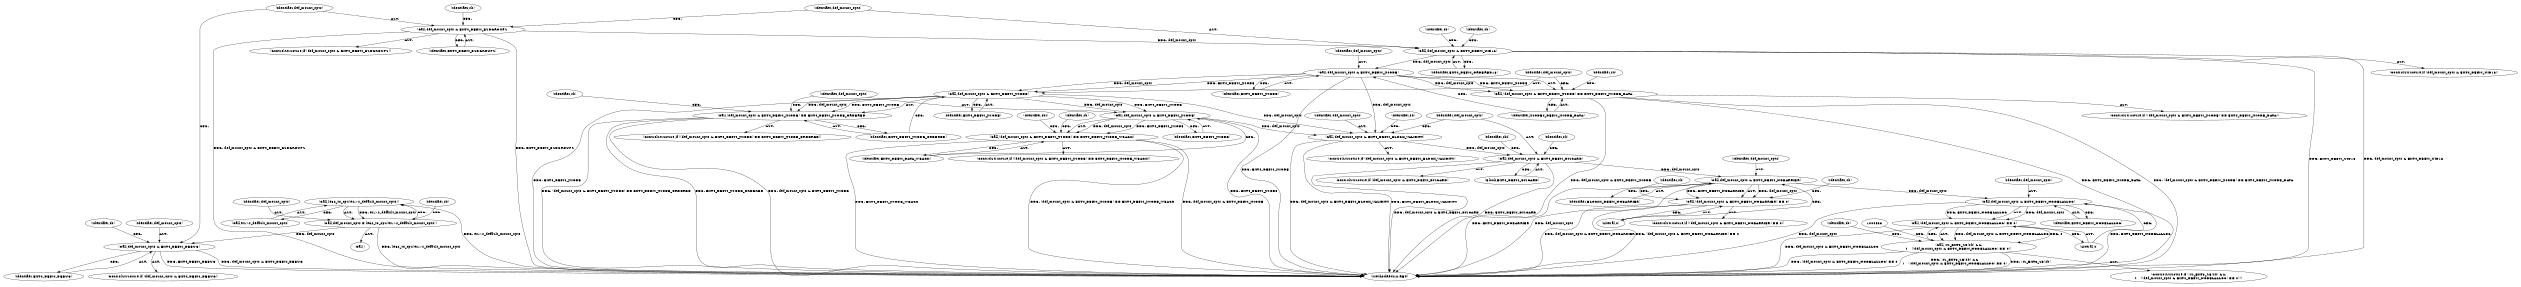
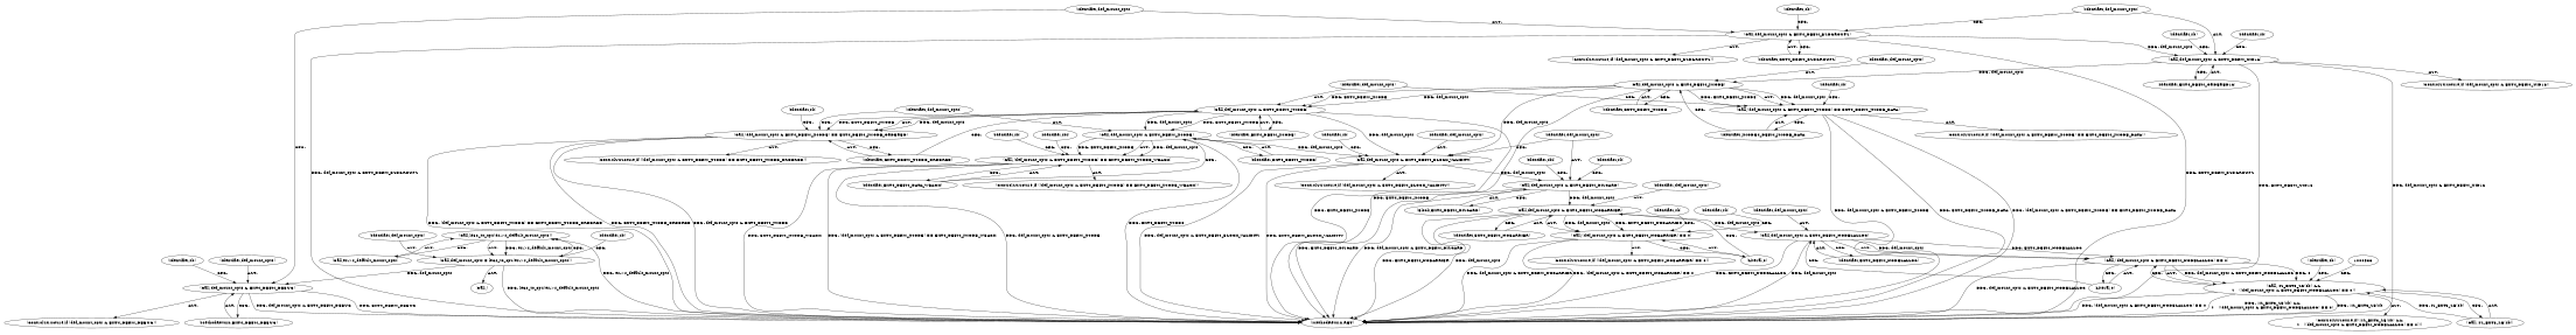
  digraph {
    n1 [label="(Call,le32_to_cpu(es->s_default_mount_opts))"]
    n2 [label="(Call,def_mount_opts = le32_to_cpu(es->s_default_mount_opts))"]
    n3 [label="(Call,es->s_default_mount_opts)"]
    n4 [label="(MethodReturn,RET)"]
    n5 [label="(Call,def_mount_opts & EXT4_DEFM_DEBUG)"]
    n6 [label="(Call,)"]
    n7 [label="(ControlStructure,if (def_mount_opts & EXT4_DEFM_DEBUG))"]
-   n8 [label="(Identifier,EXT4_DEFM_DEBUG)"]
+   n8 [label="(MethodReturn,EXT4_DEFM_DEBUG)"]
    n9 [label="(Call,def_mount_opts & EXT4_DEFM_BSDGROUPS)"]
    n10 [label="(Call,def_mount_opts & EXT4_DEFM_UID16)"]
    n11 [label="(ControlStructure,if (def_mount_opts & EXT4_DEFM_BSDGROUPS))"]
    n12 [label="(Identifier,EXT4_DEFM_BSDGROUPS)"]
    n13 [label="(Call,def_mount_opts & EXT4_DEFM_JMODE)"]
    n14 [label="(ControlStructure,if (def_mount_opts & EXT4_DEFM_UID16))"]
    n15 [label="(Identifier,EXT4_DEFM_ORDERED16)"]
    n16 [label="(Call,(def_mount_opts & EXT4_DEFM_JMODE) == EXT4_DEFM_JMODE_DATA)"]
    n17 [label="(Call,def_mount_opts & EXT4_DEFM_JMODE)"]
    n18 [label="(Call,def_mount_opts & EXT4_DEFM_BLOCK_VALIDITY)"]
    n19 [label="(Identifier,EXT4_DEFM_JMODE)"]
    n20 [label="(ControlStructure,if ((def_mount_opts & EXT4_DEFM_JMODE) == EXT4_DEFM_JMODE_DATA))"]
    n21 [label="(Identifier,JMODE4_DEFM_JMODE_DATA)"]
    n22 [label="(Call,(def_mount_opts & EXT4_DEFM_JMODE) == EXT4_DEFM_JMODE_ORDERED)"]
    n23 [label="(Call,def_mount_opts & EXT4_DEFM_JMODE)"]
    n24 [label="(Identifier,EXT4_DEFM_JMODE)"]
    n25 [label="(Call,def_mount_opts & EXT4_DEFM_DISCARD)"]
    n26 [label="(ControlStructure,if (def_mount_opts & EXT4_DEFM_BLOCK_VALIDITY))"]
    n27 [label="(ControlStructure,if ((def_mount_opts & EXT4_DEFM_JMODE) == EXT4_DEFM_JMODE_ORDERED))"]
    n28 [label="(Identifier,EXT4_DEFM_JMODE_ORDERED)"]
    n29 [label="(Call,(def_mount_opts & EXT4_DEFM_JMODE) == EXT4_DEFM_JMODE_WBACK)"]
    n30 [label="(Identifier,EXT4_DEFM_JMODE)"]
    n31 [label="(Identifier,EXT4_DEFM_DATA_WBACK)"]
    n32 [label="(ControlStructure,if ((def_mount_opts & EXT4_DEFM_JMODE) == EXT4_DEFM_JMODE_WBACK))"]
    n33 [label="(Call,def_mount_opts & EXT4_DEFM_NOBARRIER)"]
-   n34 [label="(ControlStructure,if (def_mount_opts & EXT4_DEFM_DISCARD))"]
    n35 [label="(Block,EXT4_DEFM_DISCARD)"]
    n36 [label="(Call,(def_mount_opts & EXT4_DEFM_NOBARRIER) == 0)"]
    n37 [label="(Call,def_mount_opts & EXT4_DEFM_NODELALLOC)"]
-   n38 [label="(Identifier,BLOCK4_DEFM_NOBARRIER)"]
+   n38 [label="(Identifier,EXT4_DEFM_NOBARRIER)"]
    n39 [label="(Literal,0)"]
    n40 [label="(ControlStructure,if ((def_mount_opts & EXT4_DEFM_NOBARRIER) == 0))"]
    n41 [label="(Call,(def_mount_opts & EXT4_DEFM_NODELALLOC) == 0)"]
    n42 [label="(Identifier,EXT4_DEFM_NODELALLOC)"]
    n43 [label="(Call,!IS_EXT3_SB(sb) &&\n\t    ((def_mount_opts & EXT4_DEFM_NODELALLOC) == 0))"]
    n44 [label="(Literal,0)"]
    n45 [label="(ControlStructure,if (!IS_EXT3_SB(sb) &&\n\t    ((def_mount_opts & EXT4_DEFM_NODELALLOC) == 0)))"]
+   n46 [label="(Call,!IS_EXT3_SB(sb))"]
    n47 [label="(Identifier,def_mount_opts)"]
    n48 [label="(Identifier,sbi)"]
    n49 [label="(Identifier,sb)"]
    n50 [label="(Identifier,sb)"]
    n51 [label="(Identifier,sb)"]
    n52 [label="(Identifier,sb)"]
    n53 [label="(Identifier,def_mount_opts)"]
    n54 [label="(Identifier,def_mount_opts)"]
    n55 [label="(Identifier,def_mount_opts)"]
    n56 [label="(Identifier,sb)"]
    n57 [label="(Identifier,def_mount_opts)"]
    n58 [label="(Identifier,sb)"]
    n59 [label="(Identifier,def_mount_opts)"]
    n60 [label="(Identifier,sb)"]
    n61 [label="(Identifier,sb)"]
    n62 [label="(Identifier,def_mount_opts)"]
    n63 [label="(Identifier,sbi)"]
    n64 [label="(Identifier,sb)"]
    n65 [label="(Identifier,sb)"]
    n66 [label="(Identifier,sb)"]
    n67 [label="(Identifier,sb)"]
    n68 [label="(Identifier,def_mount_opts)"]
    n69 [label="(Identifier,def_mount_opts)"]
    n70 [label="(Identifier,def_mount_opts)"]
    n71 [label="(Identifier,def_mount_opts)"]
    n72 [label="(Identifier,sb)"]
    1000533
    n1 -> n2 [label="AST: "]
    n1 -> n2 [label="DDG: es->s_default_mount_opts"]
    n1 -> n3 [label="CFG: "]
    n2 -> n1 [label="CFG: "]
    n2 -> n4 [label="DDG: le32_to_cpu(es->s_default_mount_opts)"]
    n2 -> n5 [label="DDG: def_mount_opts"]
    n2 -> n6 [label="AST: "]
    n3 -> n1 [label="AST: "]
    n4 -> n1 [label="DDG: es->s_default_mount_opts"]
    n5 -> n4 [label="DDG: EXT4_DEFM_DEBUG"]
    n5 -> n4 [label="DDG: def_mount_opts & EXT4_DEFM_DEBUG"]
    n5 -> n7 [label="AST: "]
    n5 -> n8 [label="CFG: "]
    n8 -> n5 [label="AST: "]
    n9 -> n4 [label="DDG: EXT4_DEFM_BSDGROUPS"]
    n9 -> n4 [label="DDG: def_mount_opts & EXT4_DEFM_BSDGROUPS"]
    n9 -> n10 [label="DDG: def_mount_opts"]
    n9 -> n11 [label="AST: "]
    n9 -> n12 [label="CFG: "]
    n10 -> n4 [label="DDG: EXT4_DEFM_UID16"]
    n10 -> n4 [label="DDG: def_mount_opts & EXT4_DEFM_UID16"]
    n10 -> n13 [label="DDG: def_mount_opts"]
    n10 -> n14 [label="AST: "]
    n10 -> n15 [label="CFG: "]
    n12 -> n9 [label="AST: "]
    n13 -> n4 [label="DDG: EXT4_DEFM_JMODE"]
    n13 -> n16 [label="AST: "]
    n13 -> n16 [label="DDG: def_mount_opts"]
    n13 -> n16 [label="DDG: EXT4_DEFM_JMODE"]
    n13 -> n17 [label="DDG: def_mount_opts"]
    n13 -> n17 [label="DDG: EXT4_DEFM_JMODE"]
    n13 -> n18 [label="DDG: def_mount_opts"]
    n13 -> n19 [label="CFG: "]
    n15 -> n10 [label="AST: "]
    n16 -> n4 [label="DDG: def_mount_opts & EXT4_DEFM_JMODE"]
    n16 -> n4 [label="DDG: EXT4_DEFM_JMODE_DATA"]
    n16 -> n4 [label="DDG: (def_mount_opts & EXT4_DEFM_JMODE) == EXT4_DEFM_JMODE_DATA"]
    n16 -> n20 [label="AST: "]
    n16 -> n21 [label="CFG: "]
    n17 -> n4 [label="DDG: EXT4_DEFM_JMODE"]
    n17 -> n18 [label="DDG: def_mount_opts"]
    n17 -> n22 [label="AST: "]
    n17 -> n22 [label="DDG: def_mount_opts"]
    n17 -> n22 [label="DDG: EXT4_DEFM_JMODE"]
    n17 -> n23 [label="DDG: def_mount_opts"]
    n17 -> n23 [label="DDG: EXT4_DEFM_JMODE"]
    n17 -> n24 [label="CFG: "]
    n18 -> n4 [label="DDG: def_mount_opts & EXT4_DEFM_BLOCK_VALIDITY"]
    n18 -> n4 [label="DDG: EXT4_DEFM_BLOCK_VALIDITY"]
    n18 -> n25 [label="DDG: def_mount_opts"]
    n18 -> n26 [label="AST: "]
    n19 -> n13 [label="AST: "]
    n21 -> n13 [label="CFG: "]
    n21 -> n16 [label="AST: "]
    n22 -> n4 [label="DDG: def_mount_opts & EXT4_DEFM_JMODE"]
    n22 -> n4 [label="DDG: (def_mount_opts & EXT4_DEFM_JMODE) == EXT4_DEFM_JMODE_ORDERED"]
    n22 -> n4 [label="DDG: EXT4_DEFM_JMODE_ORDERED"]
    n22 -> n27 [label="AST: "]
    n22 -> n28 [label="CFG: "]
    n23 -> n4 [label="DDG: EXT4_DEFM_JMODE"]
    n23 -> n18 [label="DDG: def_mount_opts"]
    n23 -> n29 [label="AST: "]
    n23 -> n29 [label="DDG: def_mount_opts"]
    n23 -> n29 [label="DDG: EXT4_DEFM_JMODE"]
    n23 -> n30 [label="CFG: "]
    n24 -> n17 [label="AST: "]
    n25 -> n4 [label="DDG: def_mount_opts & EXT4_DEFM_DISCARD"]
    n25 -> n4 [label="DDG: EXT4_DEFM_DISCARD"]
    n25 -> n33 [label="DDG: def_mount_opts"]
-   n25 -> n34 [label="AST: "]
    n25 -> n35 [label="CFG: "]
    n28 -> n17 [label="CFG: "]
    n28 -> n22 [label="AST: "]
    n29 -> n4 [label="DDG: EXT4_DEFM_JMODE_WBACK"]
    n29 -> n4 [label="DDG: (def_mount_opts & EXT4_DEFM_JMODE) == EXT4_DEFM_JMODE_WBACK"]
    n29 -> n4 [label="DDG: def_mount_opts & EXT4_DEFM_JMODE"]
    n29 -> n31 [label="CFG: "]
    n29 -> n32 [label="AST: "]
    n30 -> n23 [label="AST: "]
    n31 -> n23 [label="CFG: "]
    n31 -> n29 [label="AST: "]
    n33 -> n4 [label="DDG: EXT4_DEFM_NOBARRIER"]
    n33 -> n4 [label="DDG: def_mount_opts"]
    n33 -> n36 [label="AST: "]
    n33 -> n36 [label="DDG: def_mount_opts"]
    n33 -> n36 [label="DDG: EXT4_DEFM_NOBARRIER"]
    n33 -> n37 [label="DDG: def_mount_opts"]
    n33 -> n38 [label="CFG: "]
    n35 -> n25 [label="AST: "]
    n36 -> n4 [label="DDG: def_mount_opts & EXT4_DEFM_NOBARRIER"]
    n36 -> n4 [label="DDG: (def_mount_opts & EXT4_DEFM_NOBARRIER) == 0"]
    n36 -> n39 [label="CFG: "]
    n36 -> n40 [label="AST: "]
    n37 -> n4 [label="DDG: EXT4_DEFM_NODELALLOC"]
    n37 -> n4 [label="DDG: def_mount_opts"]
    n37 -> n41 [label="AST: "]
    n37 -> n41 [label="DDG: def_mount_opts"]
    n37 -> n41 [label="DDG: EXT4_DEFM_NODELALLOC"]
    n37 -> n42 [label="CFG: "]
    n38 -> n33 [label="AST: "]
    n39 -> n33 [label="CFG: "]
    n39 -> n36 [label="AST: "]
    n41 -> n4 [label="DDG: def_mount_opts & EXT4_DEFM_NODELALLOC"]
    n41 -> n43 [label="AST: "]
    n41 -> n43 [label="DDG: def_mount_opts & EXT4_DEFM_NODELALLOC"]
    n41 -> n43 [label="DDG: 0"]
    n41 -> n44 [label="CFG: "]
    n42 -> n37 [label="AST: "]
    n43 -> n4 [label="DDG: !IS_EXT3_SB(sb)"]
    n43 -> n4 [label="DDG: (def_mount_opts & EXT4_DEFM_NODELALLOC) == 0"]
    n43 -> n4 [label="DDG: !IS_EXT3_SB(sb) &&\n\t    ((def_mount_opts & EXT4_DEFM_NODELALLOC) == 0)"]
    n43 -> n41 [label="CFG: "]
    n43 -> n45 [label="AST: "]
+   n43 -> n46 [label="CFG: "]
    n44 -> n37 [label="CFG: "]
    n44 -> n41 [label="AST: "]
+   n46 -> n43 [label="AST: "]
+   n46 -> n43 [label="DDG: IS_EXT3_SB(sb)"]
    n47 -> n22 [label="CFG: "]
    n47 -> n23 [label="AST: "]
    n48 -> n25 [label="CFG: "]
    n49 -> n36 [label="CFG: "]
    n50 -> n10 [label="CFG: "]
    n51 -> n43 [label="CFG: "]
    n52 -> n2 [label="CFG: "]
    n53 -> n33 [label="AST: "]
    n54 -> n18 [label="AST: "]
    n55 -> n16 [label="CFG: "]
    n55 -> n17 [label="AST: "]
    n56 -> n29 [label="CFG: "]
    n57 -> n2 [label="AST: "]
    n58 -> n9 [label="CFG: "]
    n59 -> n18 [label="CFG: "]
    n59 -> n25 [label="AST: "]
    n60 -> n22 [label="CFG: "]
    n61 -> n18 [label="CFG: "]
    n62 -> n9 [label="CFG: "]
    n62 -> n10 [label="AST: "]
    n63 -> n29 [label="CFG: "]
    n64 -> n10 [label="CFG: "]
    n65 -> n25 [label="CFG: "]
    n66 -> n5 [label="CFG: "]
    n67 -> n36 [label="CFG: "]
    n68 -> n5 [label="CFG: "]
    n68 -> n9 [label="AST: "]
    n69 -> n13 [label="AST: "]
    n70 -> n5 [label="AST: "]
    n71 -> n37 [label="AST: "]
    n72 -> n16 [label="CFG: "]
    1000533 -> n43 [label="CFG: "]
  }
